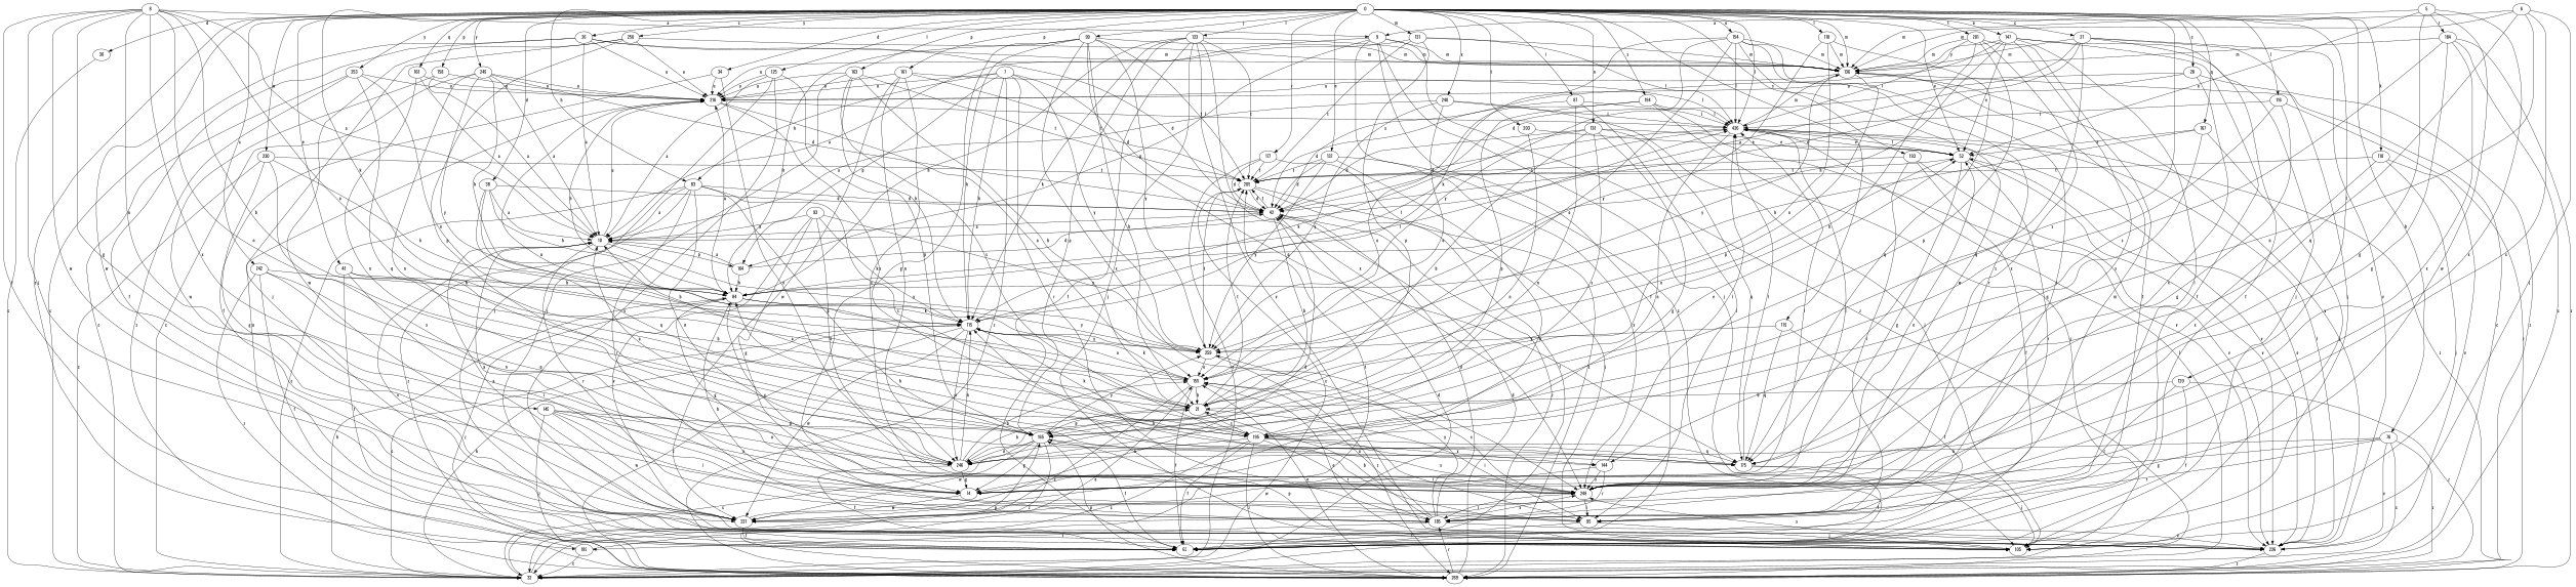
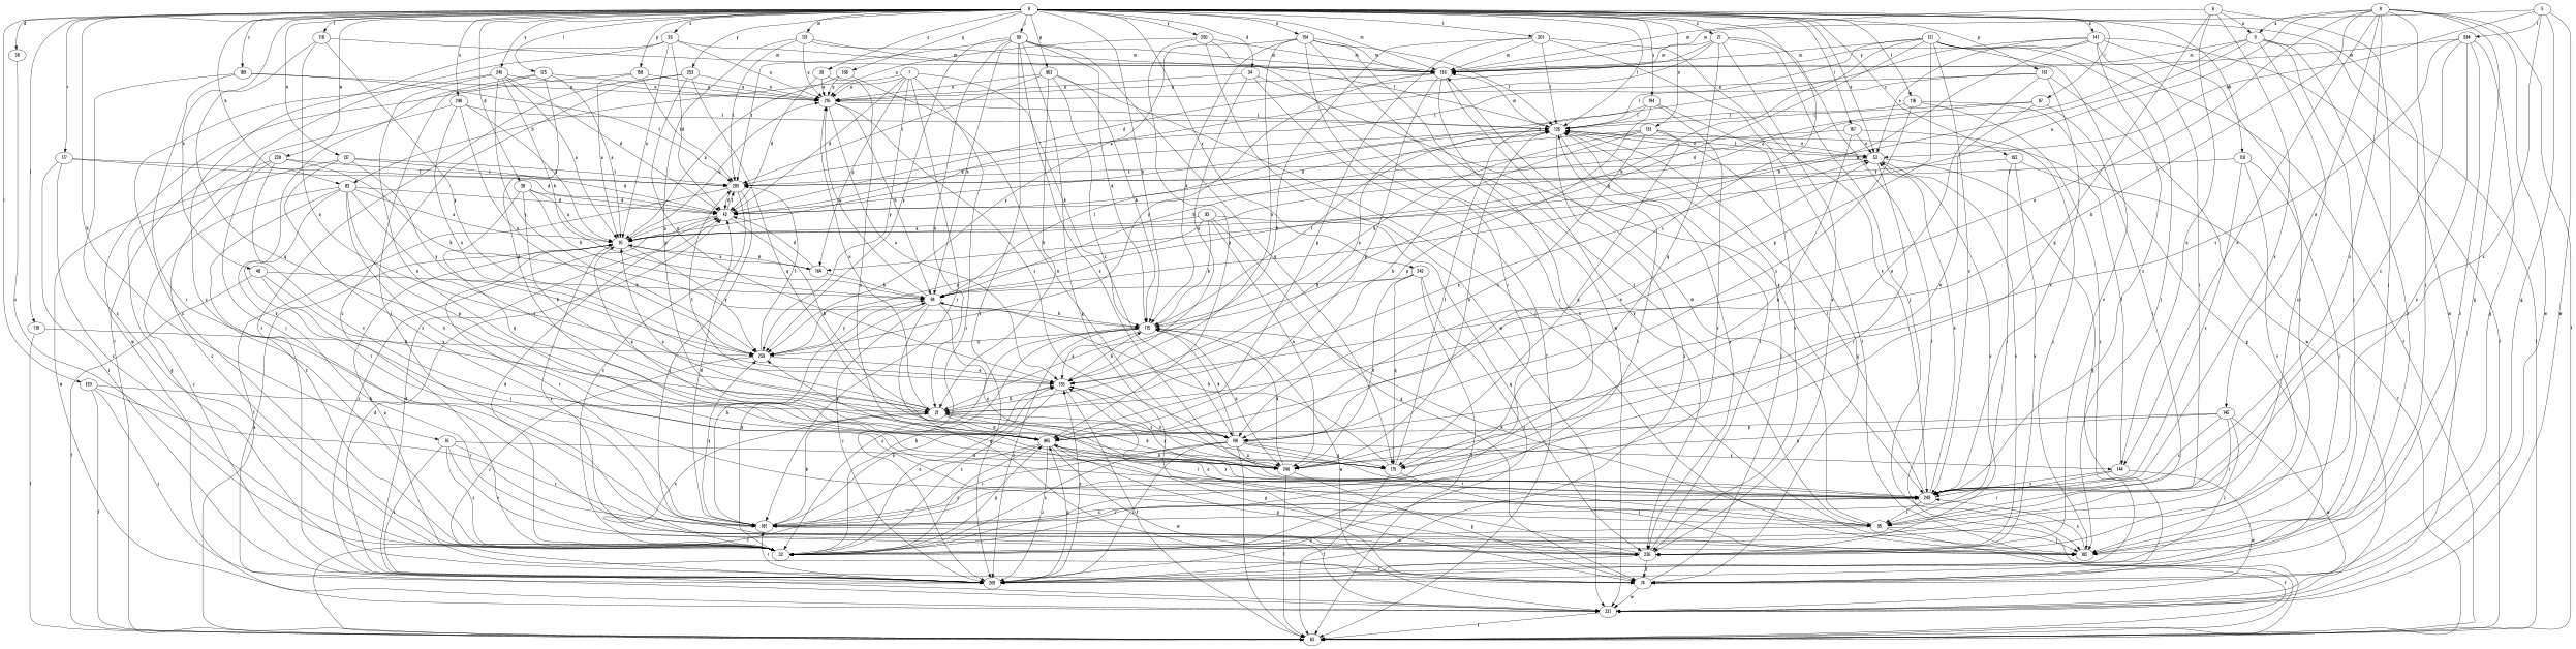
  strict digraph {
    fontname=Oswald
    node [fontname=Oswald]
    edge [fontname=Oswald]
    0
    26
    27
    28
    34
    36
    38
    48
    52
    76
    83
    87
    99
    110
    115
    116
    118
    119
    120
    123
    125
-   126 [label=426]
+   126
    131
    136
    137
    138
    147
    154
    158
    161
-   163
+   163 [label=963]
    167
    168
    177
    189
    193
    194
    195
    201
-   203
    230
    237
    240
    242
    249
    250
    253
    42
    216
    10
    63
    32
    105
    175
    226
    248
    155
    21
    84
    95
    74
    185
    205
    269
    n65 [label=246]
-   165
+   165 [label=865]
    93
    259
    144
    5
-   184
+   184 [label=984]
    6
    9
    164
    7
    8
    145
    0 -> 26 [label=c]
    0 -> 27 [label=c]
    0 -> 28 [label=c]
    0 -> 34 [label=d]
    0 -> 36 [label=d]
    0 -> 38 [label=d]
    0 -> 48 [label=e]
    0 -> 52 [label=e]
    0 -> 76 [label=h]
    0 -> 83 [label=h]
    0 -> 87 [label=i]
    0 -> 99 [label=j]
    0 -> 110 [label=k]
    0 -> 115 [label=k]
    0 -> 116 [label=l]
    0 -> 118 [label=l]
    0 -> 119 [label=l]
    0 -> 120 [label=l]
-   0 -> 123 [label=l]
    0 -> 125 [label=l]
    0 -> 126 [label=l]
    0 -> 131 [label=m]
    0 -> 136 [label=m]
    0 -> 137 [label=n]
    0 -> 138 [label=n]
    0 -> 147 [label=o]
    0 -> 154 [label=o]
    0 -> 158 [label=p]
    0 -> 161 [label=p]
    0 -> 163 [label=p]
-   0 -> 167 [label=q]
+   0 -> 167 [label=i]
    0 -> 168 [label=q]
    0 -> 177 [label=r]
    0 -> 189 [label=s]
    0 -> 193 [label=s]
    0 -> 194 [label=s]
    0 -> 195 [label=s]
    0 -> 201 [label=t]
-   0 -> 203 [label=t]
    0 -> 230 [label=w]
    0 -> 237 [label=w]
    0 -> 240 [label=x]
    0 -> 242 [label=x]
    0 -> 249 [label=y]
    0 -> 250 [label=y]
    0 -> 253 [label=y]
    26 -> 136 [label=m]
    26 -> 42 [label=d]
    26 -> 216 [label=u]
    26 -> 10 [label=a]
    26 -> 63 [label=f]
    26 -> 32 [label=c]
    27 -> 136 [label=m]
    27 -> 42 [label=d]
    27 -> 10 [label=a]
    27 -> 63 [label=f]
    27 -> 105 [label=j]
    27 -> 175 [label=q]
    27 -> 226 [label=v]
    28 -> 42 [label=d]
    28 -> 216 [label=u]
    28 -> 248 [label=x]
    34 -> 216 [label=u]
    34 -> 63 [label=f]
    34 -> 248 [label=x]
+   34 -> 155 [label=o]
    36 -> 32 [label=c]
    38 -> 42 [label=d]
    38 -> 10 [label=a]
    38 -> 175 [label=q]
    38 -> 21 [label=b]
    38 -> 84 [label=h]
    48 -> 63 [label=f]
    48 -> 21 [label=b]
    48 -> 84 [label=h]
    48 -> 95 [label=i]
    52 -> 126 [label=l]
    52 -> 226 [label=v]
    52 -> 74 [label=g]
    52 -> 185 [label=r]
    52 -> 205 [label=t]
    76 -> 32 [label=c]
    76 -> 226 [label=v]
-   76 -> 74 [label=g]
+   226 -> 74 [label=g]
    76 -> 185 [label=r]
    76 -> 269 [label=z]
    76 -> n65 [label=n]
    83 -> 195 [label=s]
    83 -> 42 [label=d]
    83 -> 10 [label=a]
    83 -> 32 [label=c]
    83 -> 185 [label=r]
    83 -> 269 [label=z]
    83 -> n65 [label=n]
    83 -> 165 [label=p]
    87 -> 126 [label=l]
    87 -> 42 [label=d]
    87 -> 95 [label=i]
    87 -> n65 [label=n]
    99 -> 115 [label=k]
    99 -> 136 [label=m]
    99 -> 175 [label=q]
    99 -> 248 [label=x]
    99 -> 21 [label=b]
    99 -> 84 [label=h]
    99 -> 74 [label=g]
    99 -> 205 [label=t]
-   28 -> 269 [label=z]
+   99 -> 269 [label=z]
    99 -> 259 [label=y]
    110 -> 105 [label=j]
    110 -> 226 [label=v]
    110 -> 248 [label=x]
    110 -> 205 [label=t]
    115 -> 126 [label=l]
    115 -> 237 [label=w]
    115 -> 32 [label=c]
    115 -> 155 [label=o]
    115 -> 269 [label=z]
    115 -> n65 [label=n]
    115 -> 259 [label=y]
    116 -> 126 [label=l]
    116 -> 195 [label=s]
    116 -> 74 [label=g]
    116 -> 269 [label=z]
    118 -> 136 [label=m]
    118 -> 175 [label=q]
    118 -> 155 [label=o]
    118 -> 259 [label=y]
    119 -> 63 [label=f]
-   119 -> 175 [label=q]
    119 -> 259 [label=y]
    120 -> 63 [label=f]
    120 -> 21 [label=b]
    120 -> 185 [label=r]
    120 -> 269 [label=z]
    123 -> 115 [label=k]
    123 -> 136 [label=m]
    123 -> 63 [label=f]
    123 -> 105 [label=j]
    123 -> 226 [label=v]
    123 -> 248 [label=x]
    123 -> 84 [label=h]
    123 -> 205 [label=t]
    123 -> 165 [label=p]
    125 -> 216 [label=u]
    125 -> 10 [label=a]
    125 -> 105 [label=j]
    125 -> 226 [label=v]
    125 -> 165 [label=p]
    126 -> 52 [label=e]
    126 -> 136 [label=m]
    126 -> 42 [label=d]
    126 -> 226 [label=v]
    126 -> 269 [label=z]
    126 -> n65 [label=n]
    131 -> 126 [label=l]
    131 -> 136 [label=m]
    131 -> 216 [label=u]
    131 -> 205 [label=t]
    131 -> 165 [label=p]
    136 -> 216 [label=u]
    136 -> 32 [label=c]
    136 -> 226 [label=v]
    136 -> 165 [label=p]
    136 -> 259 [label=y]
    137 -> 237 [label=w]
    137 -> 42 [label=d]
    137 -> 248 [label=x]
    137 -> 205 [label=t]
    137 -> 259 [label=y]
    138 -> 52 [label=e]
    138 -> 115 [label=k]
    138 -> 195 [label=s]
    138 -> 42 [label=d]
    138 -> 175 [label=q]
    138 -> 21 [label=b]
    138 -> 74 [label=g]
    147 -> 52 [label=e]
    147 -> 136 [label=y]
-   147 -> 42 [label=x]
+   147 -> 42 [label=d]
    147 -> 63 [label=f]
    147 -> 105 [label=j]
    147 -> 248 [label=x]
    147 -> 84 [label=h]
    147 -> 95 [label=i]
    154 -> 115 [label=k]
    154 -> 126 [label=l]
    154 -> 136 [label=m]
    154 -> 237 [label=w]
    154 -> 155 [label=o]
    154 -> 95 [label=i]
    154 -> 185 [label=r]
    154 -> 259 [label=y]
    158 -> 237 [label=w]
    158 -> 216 [label=u]
    158 -> 10 [label=a]
    161 -> 126 [label=l]
    161 -> 237 [label=w]
    161 -> 216 [label=u]
    161 -> 248 [label=x]
-   161 -> 205 [label=t]
+   158 -> 205 [label=t]
    161 -> n65 [label=n]
    163 -> 115 [label=k]
    163 -> 195 [label=s]
    163 -> 216 [label=u]
    163 -> 105 [label=j]
    163 -> 21 [label=b]
    163 -> 205 [label=t]
    167 -> 52 [label=e]
    167 -> 105 [label=j]
    167 -> 175 [label=q]
    167 -> 84 [label=h]
    168 -> 216 [label=u]
    168 -> 10 [label=a]
    168 -> n65 [label=n]
    177 -> 42 [label=d]
    177 -> 32 [label=c]
    177 -> 205 [label=t]
    177 -> 269 [label=z]
    189 -> 216 [label=u]
    189 -> 32 [label=c]
-   185 -> 189 [label=r]
+   189 -> 185 [label=r]
    189 -> 205 [label=t]
    193 -> 63 [label=f]
    193 -> 226 [label=v]
    193 -> 95 [label=i]
    193 -> 205 [label=t]
    194 -> 126 [label=l]
    194 -> 32 [label=c]
    194 -> 226 [label=v]
    194 -> 155 [label=o]
    194 -> 165 [label=p]
    195 -> 52 [label=e]
    195 -> 115 [label=k]
    195 -> 10 [label=a]
    195 -> 63 [label=f]
    195 -> 32 [label=c]
    195 -> 175 [label=q]
    195 -> 95 [label=i]
    195 -> 185 [label=r]
    195 -> 269 [label=z]
    195 -> n65 [label=n]
    195 -> 144 [label=x]
    201 -> 126 [label=l]
    201 -> 136 [label=m]
    201 -> 63 [label=f]
    201 -> 248 [label=x]
    201 -> 21 [label=b]
    201 -> 165 [label=p]
-   203 -> 52 [label=e]
-   203 -> n65 [label=n]
    230 -> 115 [label=k]
    230 -> 32 [label=c]
    230 -> 248 [label=x]
    230 -> 74 [label=g]
    230 -> 205 [label=t]
    237 -> 42 [label=d]
    237 -> 10 [label=a]
    237 -> 63 [label=f]
    240 -> 126 [label=l]
    240 -> 10 [label=a]
    240 -> 105 [label=j]
    240 -> 155 [label=o]
    240 -> 259 [label=y]
    242 -> 63 [label=f]
    242 -> 175 [label=q]
    242 -> 84 [label=h]
    242 -> 269 [label=z]
    242 -> n65 [label=n]
    249 -> 42 [label=d]
    249 -> 216 [label=u]
    249 -> 10 [label=a]
    249 -> 32 [label=c]
    249 -> 84 [label=h]
    249 -> n65 [label=n]
    249 -> 259 [label=y]
    250 -> 136 [label=m]
    250 -> 237 [label=w]
    250 -> 216 [label=u]
    250 -> 105 [label=j]
    250 -> 165 [label=p]
    253 -> 216 [label=u]
    253 -> 32 [label=c]
    253 -> 175 [label=q]
    253 -> 155 [label=o]
    253 -> 269 [label=z]
    42 -> 10 [label=a]
    42 -> 21 [label=b]
    42 -> 205 [label=t]
    42 -> 269 [label=z]
    216 -> 126 [label=l]
    216 -> 195 [label=s]
    216 -> 155 [label=o]
    216 -> 84 [label=h]
    10 -> 216 [label=u]
    10 -> 226 [label=v]
    10 -> 185 [label=r]
    10 -> 259 [label=y]
    10 -> 164 [label=p]
    32 -> 115 [label=k]
    32 -> 126 [label=l]
    32 -> 42 [label=d]
    32 -> 155 [label=o]
    32 -> 84 [label=h]
    32 -> 165 [label=p]
    105 -> 248 [label=x]
    175 -> 126 [label=l]
    175 -> 63 [label=f]
    175 -> 105 [label=j]
    175 -> 84 [label=h]
    226 -> 52 [label=e]
    226 -> 126 [label=l]
    226 -> 155 [label=o]
    226 -> 269 [label=z]
    226 -> 165 [label=p]
    248 -> 52 [label=e]
    248 -> 126 [label=l]
    248 -> 95 [label=i]
    248 -> 185 [label=r]
    155 -> 115 [label=k]
    155 -> 63 [label=f]
    155 -> 32 [label=c]
    155 -> 248 [label=x]
    155 -> 21 [label=b]
    21 -> 52 [label=e]
    21 -> 195 [label=s]
    21 -> 216 [label=u]
+   21 -> 32 [label=c]
    21 -> 95 [label=i]
    21 -> 205 [label=t]
    21 -> 165 [label=p]
    84 -> 115 [label=k]
    84 -> 126 [label=l]
    84 -> 216 [label=u]
    84 -> 248 [label=x]
    84 -> 74 [label=g]
    84 -> 269 [label=z]
    84 -> 259 [label=y]
    95 -> 115 [label=k]
    95 -> 136 [label=m]
    95 -> 63 [label=f]
+   95 -> 32 [label=c]
    95 -> 105 [label=j]
    74 -> 126 [label=l]
    74 -> 237 [label=w]
    74 -> 10 [label=a]
    185 -> 42 [label=d]
    185 -> 226 [label=v]
    185 -> 248 [label=x]
    185 -> 155 [label=o]
    185 -> 21 [label=b]
    185 -> 84 [label=h]
    185 -> 259 [label=y]
    205 -> 42 [label=d]
    205 -> 63 [label=f]
    205 -> 32 [label=c]
    205 -> 105 [label=j]
    269 -> 42 [label=d]
    269 -> 155 [label=o]
    269 -> 185 [label=r]
    269 -> 165 [label=p]
    n65 -> 115 [label=k]
    n65 -> 63 [label=f]
    n65 -> 155 [label=o]
    n65 -> 21 [label=b]
    n65 -> 74 [label=g]
    165 -> 237 [label=w]
    165 -> 10 [label=a]
    165 -> 63 [label=f]
    165 -> 32 [label=c]
    165 -> 248 [label=x]
    165 -> 74 [label=g]
    165 -> 269 [label=z]
    165 -> n65 [label=n]
    165 -> 259 [label=y]
    93 -> 115 [label=k]
    93 -> 10 [label=a]
-   93 -> 226 [label=v]
+   93 -> 226 [label=q]
    93 -> 74 [label=g]
    93 -> n65 [label=n]
    93 -> 259 [label=y]
    259 -> 155 [label=o]
    259 -> 205 [label=t]
    259 -> 269 [label=z]
    144 -> 126 [label=l]
    144 -> 237 [label=w]
    144 -> 248 [label=x]
    144 -> 185 [label=r]
    5 -> 52 [label=e]
    5 -> 136 [label=m]
    5 -> 237 [label=w]
    5 -> 248 [label=x]
    5 -> 74 [label=g]
    5 -> 184 [label=r]
    184 -> 136 [label=m]
    184 -> 195 [label=s]
    184 -> 32 [label=c]
    184 -> 248 [label=x]
    184 -> 74 [label=g]
    184 -> 269 [label=z]
    6 -> 136 [label=m]
    6 -> 105 [label=j]
    6 -> 175 [label=q]
    6 -> 248 [label=x]
    6 -> 144 [label=n]
    6 -> 9 [label=a]
    9 -> 136 [label=m]
    9 -> 10 [label=a]
    9 -> 63 [label=f]
    9 -> 32 [label=c]
    9 -> 105 [label=j]
    9 -> 269 [label=z]
    9 -> 164 [label=p]
    164 -> 42 [label=d]
    164 -> 10 [label=a]
    164 -> 84 [label=h]
    7 -> 83 [label=h]
    7 -> 115 [label=k]
    7 -> 42 [label=d]
    7 -> 216 [label=u]
    7 -> 185 [label=r]
    7 -> 269 [label=z]
    7 -> 259 [label=y]
    7 -> 164 [label=p]
    8 -> 237 [label=w]
    8 -> 10 [label=a]
    8 -> 63 [label=f]
    8 -> 105 [label=j]
    8 -> 248 [label=x]
    8 -> 155 [label=o]
    8 -> 21 [label=b]
    8 -> 74 [label=g]
    8 -> 144 [label=n]
    8 -> 9 [label=a]
    8 -> 145 [label=n]
    145 -> 237 [label=w]
    145 -> 248 [label=x]
    145 -> 95 [label=i]
    145 -> 269 [label=z]
    145 -> n65 [label=n]
    145 -> 165 [label=p]
  }
